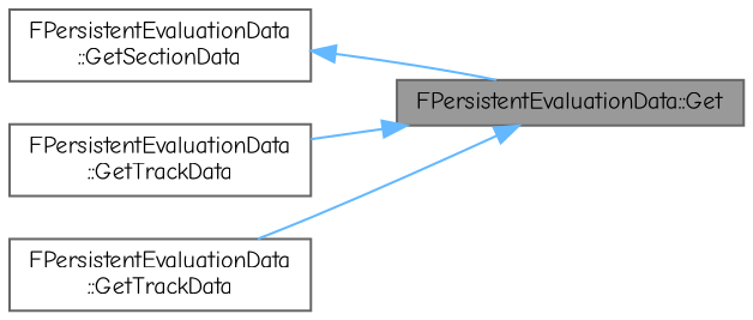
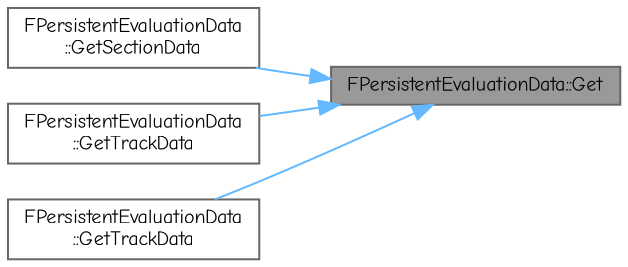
  digraph {
    fontname="Comic Neue"
    rankdir=RL
    node [color=grey40 fillcolor=white fontname="Comic Neue" fontsize=10 shape=box style=filled]
    edge [color=steelblue1 dir=back fontname="Comic Neue" fontsize=10 labelfontname=Helvetica labelfontsize=10 style=solid]
    n1 [color=gray40 fillcolor=grey60 fontcolor=black height=0.2 label="FPersistentEvaluationData::Get" width=0.4]
    n2 [height=0.2 label="FPersistentEvaluationData\l::GetSectionData" width=0.4]
    n3 [height=0.2 label="FPersistentEvaluationData\l::GetTrackData" width=0.4]
    n4 [height=0.2 label="FPersistentEvaluationData\l::GetTrackData" width=0.4]
-   n2 -> n1
+   n1 -> n2
    n1 -> n3
    n1 -> n4
  }
